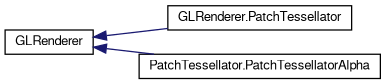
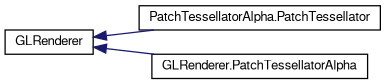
  digraph {
    rankdir=LR
    node [color=black fillcolor=white fontname=FreeSans fontsize=10 shape=record style=filled]
    edge [color=midnightblue dir=back fontname=FreeSans fontsize=10 labelfontname=FreeSans labelfontsize=10 style=solid]
    n1 [height=0.2 label=GLRenderer width=0.4]
-   n2 [height=0.2 label="GLRenderer.PatchTessellator" width=0.4]
-   n3 [height=0.2 label="PatchTessellator.PatchTessellatorAlpha" width=0.4]
+   n2 [height=0.2 label="PatchTessellatorAlpha.PatchTessellator" width=0.4]
+   n3 [height=0.2 label="GLRenderer.PatchTessellatorAlpha" width=0.4]
    n1 -> n2
    n1 -> n3
  }
